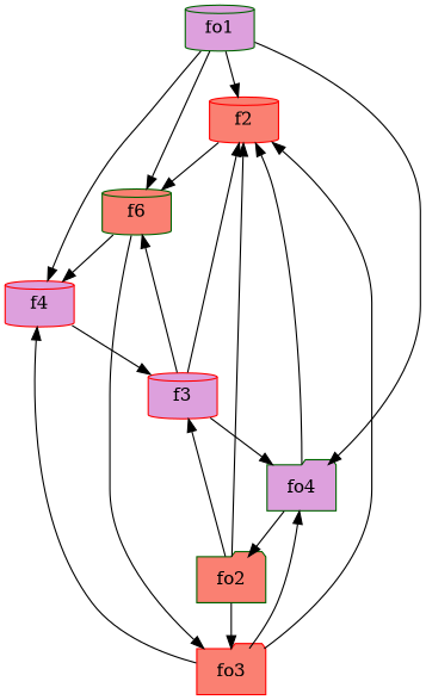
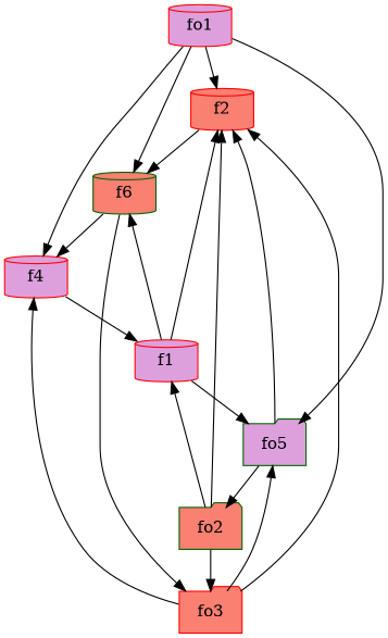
  strict digraph {
    node [color=red fillcolor=salmon shape=cylinder style=filled]
    edge [weight=2]
    f2
-   f1 [fillcolor=plum label=f3]
+   f1 [fillcolor=plum]
    n3 [color=darkgreen label=f6]
-   fo4 [color=darkgreen fillcolor=plum shape=folder]
+   fo4 [color=darkgreen fillcolor=plum shape=folder label=fo5]
    f4 [fillcolor=plum]
    fo3 [shape=folder]
    fo2 [color=darkgreen shape=folder]
-   fo1 [color=darkgreen fillcolor=plum]
+   fo1 [fillcolor=plum]
    f2 -> n3
    f1 -> f2
    f1 -> n3
    f1 -> fo4
    n3 -> f4
    n3 -> fo3
    fo4 -> f2
    fo4 -> fo2
    f4 -> f1
    fo3 -> f2
    fo3 -> fo4
    fo3 -> f4
    fo2 -> f2
    fo2 -> f1
    fo2 -> fo3
    fo1 -> f2
    fo1 -> n3
    fo1 -> fo4
    fo1 -> f4
  }
